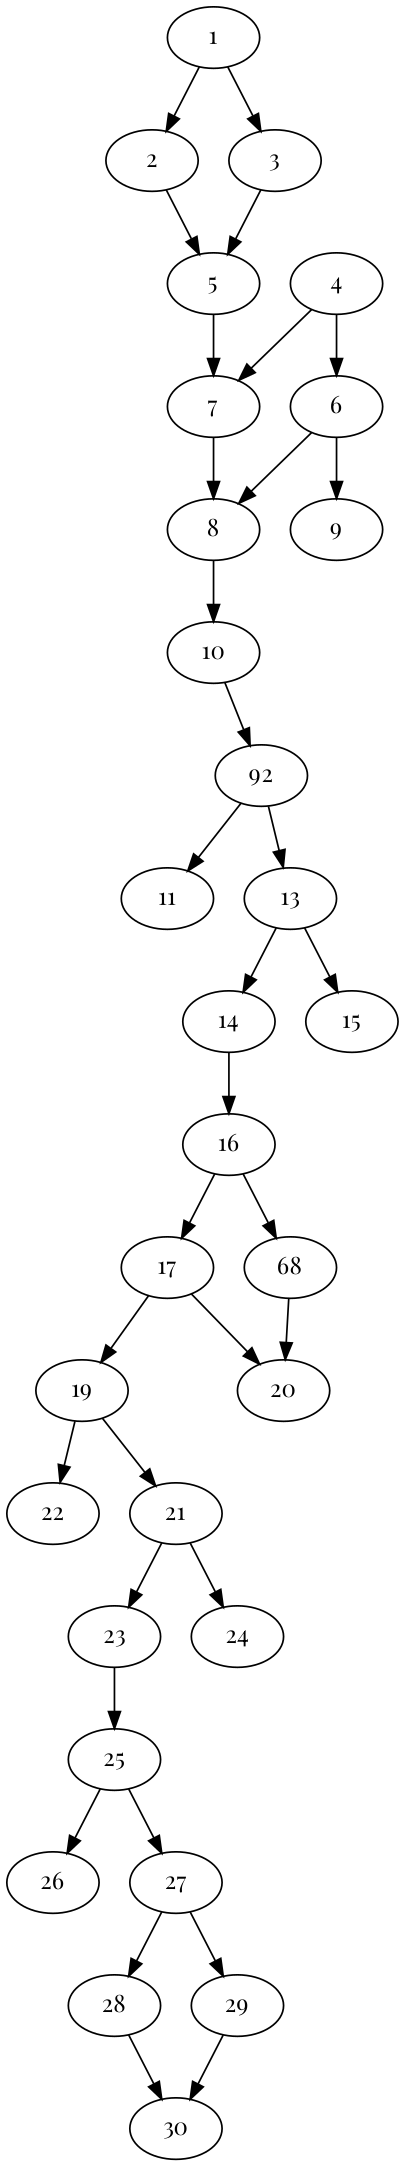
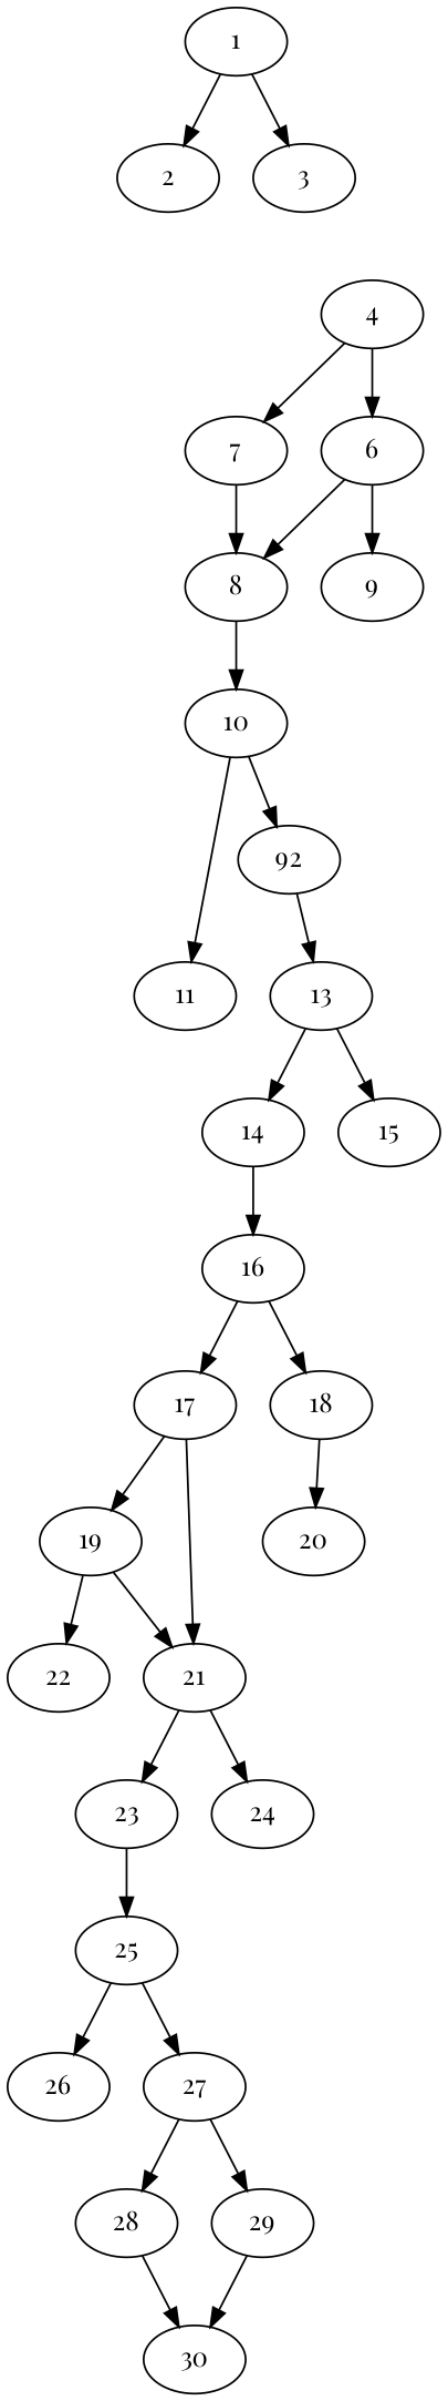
  digraph {
    fontname="Playfair Display"
    node [alpha=0.05 fontname="Playfair Display"]
    edge [fontname="Playfair Display"]
    1 [alpha=0.07 expect_size=43492352]
    2 [alpha=0.18 expect_size=30601216]
    3 [alpha=0.04 expect_size=12487680]
-   5 [alpha=0.09 expect_size=5970944]
    4 [alpha=0.11 expect_size=32442368]
    6 [alpha=0.07 expect_size=42178560]
    7 [alpha=0.07 expect_size=49692672]
    8 [expect_size=46559232]
    9 [alpha=0.02 expect_size=34124800]
    10 [alpha=0.13 expect_size=49832960]
    11 [alpha=0.10 expect_size=14600192]
    n12 [alpha=0.06 expect_size=31680512 label=92]
    13 [expect_size=26469376]
    14 [alpha=0.11 expect_size=35263488]
    15 [expect_size=14686208]
    16 [alpha=0.14 expect_size=36115456]
    17 [alpha=0.15 expect_size=51862528]
-   18 [alpha=0.01 expect_size=21883904 label=68]
+   18 [alpha=0.01 expect_size=21883904]
    19 [alpha=0.07 expect_size=32509952]
    20 [alpha=0.06 expect_size=36834304]
    21 [alpha=0.00 expect_size=19821568]
    22 [expect_size=43539456]
    23 [alpha=0.14 expect_size=11229184]
    24 [alpha=0.14 expect_size=22172672]
    25 [alpha=0.14 expect_size=48377856]
    26 [alpha=0.10 expect_size=13907968]
    27 [expect_size=47968256]
    28 [alpha=0.17 expect_size=35634176]
    29 [alpha=0.01 expect_size=38723584]
    30 [expect_size=8403968]
    1 -> 2
    1 -> 3
-   2 -> 5
-   3 -> 5
-   5 -> 7
    4 -> 6
    4 -> 7
    6 -> 8
    6 -> 9
    7 -> 8
    8 -> 10
-   n12 -> 11
+   10 -> 11
    10 -> n12
    n12 -> 13
    13 -> 14
    13 -> 15
    14 -> 16
    16 -> 17
    16 -> 18
    17 -> 19
-   17 -> 20
+   17 -> 21
    18 -> 20
    19 -> 21
    19 -> 22
    21 -> 23
    21 -> 24
    23 -> 25
    25 -> 26
    25 -> 27
    27 -> 28
    27 -> 29
    28 -> 30
    29 -> 30
  }
